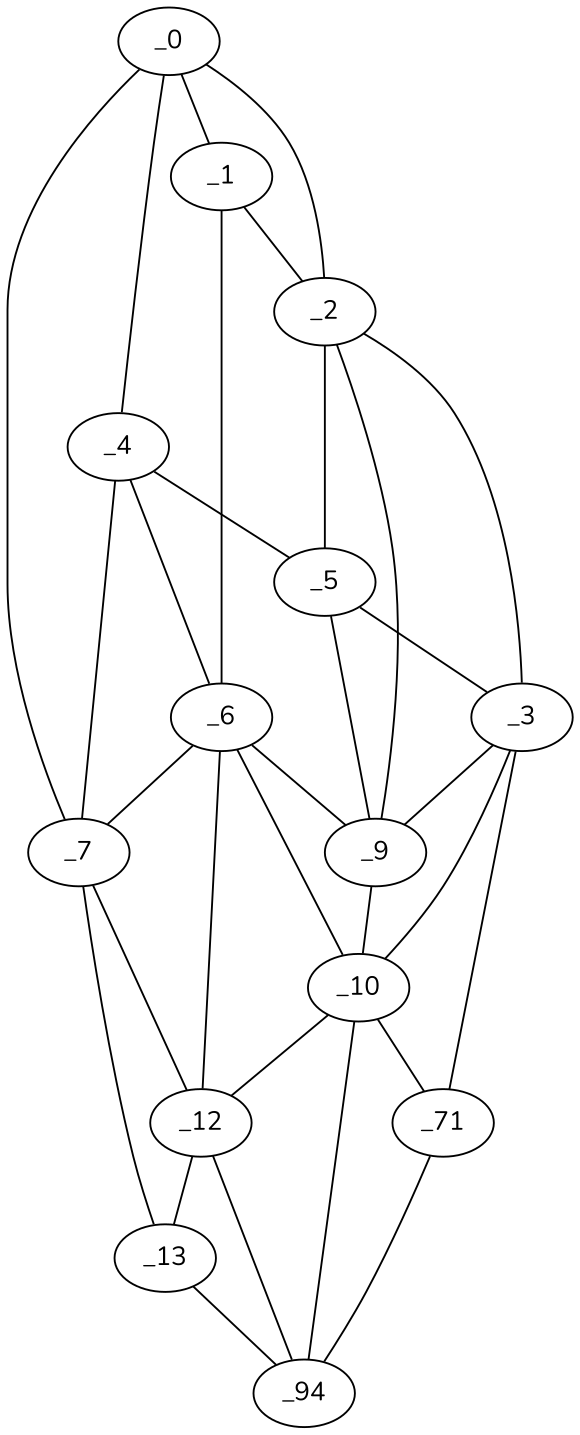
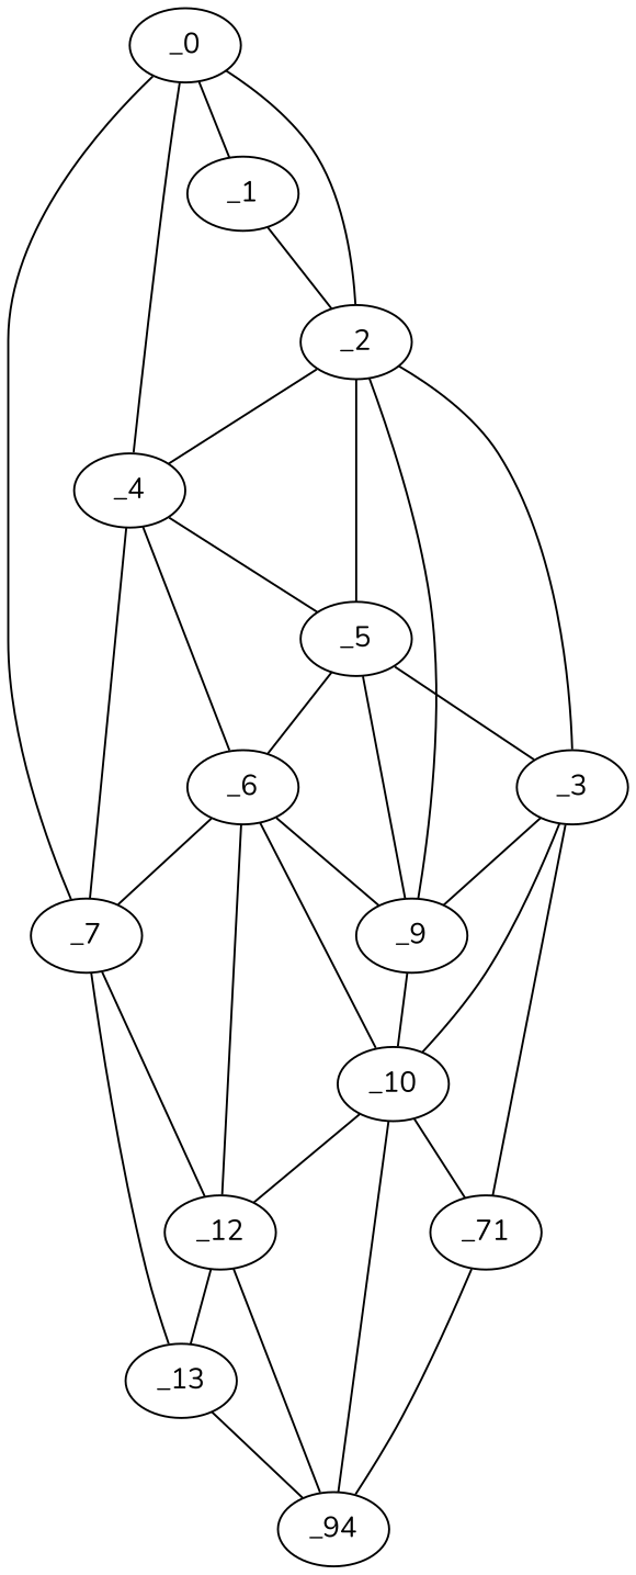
  graph {
    fontname=Nunito
    node [fontname=Nunito x=46 y=67]
    edge [fontname=Nunito valence=2]
    _0 [x=3 y=75]
    _1 [x=4]
    _2 [x=12 y=63]
    _4 [x=41 y=72]
    _7 [y=96]
    _3 [x=34 y=29]
    _5 [x=45 y=65]
    _9 [x=48 y=57]
    _6 [y=74]
    _12 [x=124 y=76]
    _13 [x=125 y=81]
    _10 [x=89 y=42]
    n13 [label=_71 x=91 y=33]
    n14 [label=_94 x=126]
    _0 -- _1 [valence=1]
    _0 -- _2 [valence=1]
    _0 -- _4
    _0 -- _7 [valence=1]
    _1 -- _2
+   _2 -- _4
    _2 -- _3 [valence=1]
    _2 -- _5
    _2 -- _9
    _4 -- _7
    _4 -- _5 [valence=1]
    _4 -- _6
    _7 -- _12
    _7 -- _13 [valence=1]
    _3 -- _9
    _3 -- _10
    _3 -- n13 [valence=1]
    _5 -- _3 [valence=1]
    _5 -- _9 [valence=1]
-   _1 -- _6
+   _5 -- _6
    _9 -- _10
    _6 -- _7 [valence=1]
    _6 -- _9
    _6 -- _12 [valence=1]
    _6 -- _10
    _12 -- _13
    _12 -- n14
    _13 -- n14 [valence=1]
    _10 -- _12
    _10 -- n13
    _10 -- n14
    n13 -- n14 [valence=1]
  }
